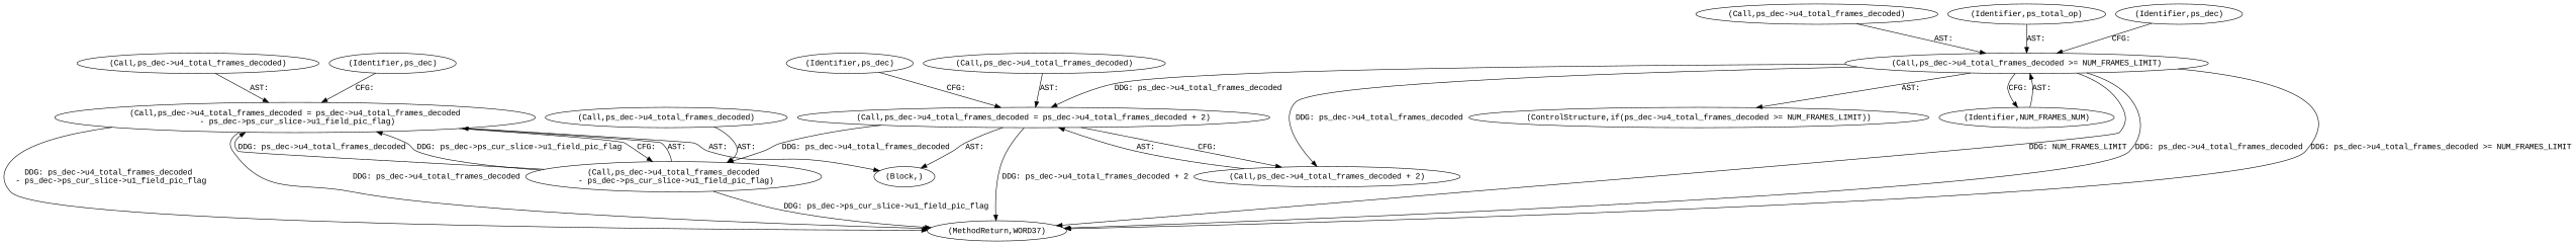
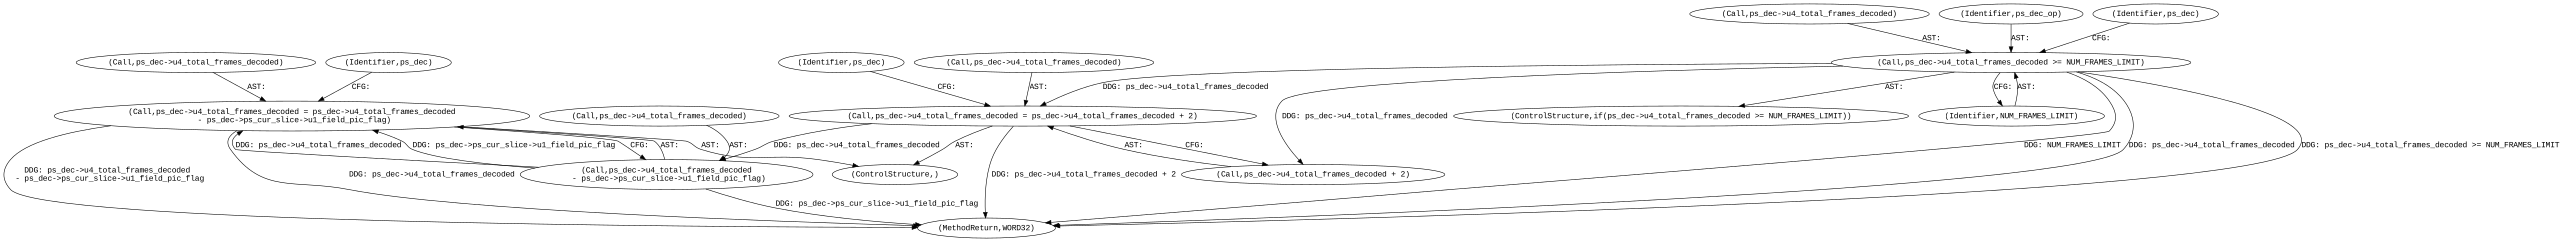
  digraph {
    fontname="Liberation Mono"
    node [fontname="Liberation Mono"]
    edge [fontname="Liberation Mono"]
    n1 [label="(Call,ps_dec->u4_total_frames_decoded = ps_dec->u4_total_frames_decoded\n - ps_dec->ps_cur_slice->u1_field_pic_flag)"]
    n2 [label="(Call,ps_dec->u4_total_frames_decoded\n - ps_dec->ps_cur_slice->u1_field_pic_flag)"]
-   n3 [label="(Block,)"]
-   n4 [label="(MethodReturn,WORD37)"]
+   n3 [label="(ControlStructure,)"]
+   n4 [label="(MethodReturn,WORD32)"]
    n5 [label="(Call,ps_dec->u4_total_frames_decoded = ps_dec->u4_total_frames_decoded + 2)"]
    n6 [label="(Call,ps_dec->u4_total_frames_decoded + 2)"]
    n7 [label="(Call,ps_dec->u4_total_frames_decoded >= NUM_FRAMES_LIMIT)"]
    n8 [label="(ControlStructure,if(ps_dec->u4_total_frames_decoded >= NUM_FRAMES_LIMIT))"]
-   n9 [label="(Identifier,NUM_FRAMES_NUM)"]
+   n9 [label="(Identifier,NUM_FRAMES_LIMIT)"]
    n10 [label="(Identifier,ps_dec)"]
    n11 [label="(Call,ps_dec->u4_total_frames_decoded)"]
    n12 [label="(Call,ps_dec->u4_total_frames_decoded)"]
-   n13 [label="(Identifier,ps_total_op)"]
+   n13 [label="(Identifier,ps_dec_op)"]
    n14 [label="(Identifier,ps_dec)"]
    n15 [label="(Call,ps_dec->u4_total_frames_decoded)"]
    n16 [label="(Call,ps_dec->u4_total_frames_decoded)"]
    n17 [label="(Identifier,ps_dec)"]
    n1 -> n2 [label="CFG: "]
    n1 -> n3 [label="AST: "]
    n1 -> n4 [label="DDG: ps_dec->u4_total_frames_decoded\n - ps_dec->ps_cur_slice->u1_field_pic_flag"]
    n1 -> n4 [label="DDG: ps_dec->u4_total_frames_decoded"]
    n2 -> n1 [label="AST: "]
    n2 -> n1 [label="DDG: ps_dec->u4_total_frames_decoded"]
    n2 -> n1 [label="DDG: ps_dec->ps_cur_slice->u1_field_pic_flag"]
    n2 -> n4 [label="DDG: ps_dec->ps_cur_slice->u1_field_pic_flag"]
    n5 -> n2 [label="DDG: ps_dec->u4_total_frames_decoded"]
    n5 -> n3 [label="AST: "]
    n5 -> n4 [label="DDG: ps_dec->u4_total_frames_decoded + 2"]
    n5 -> n6 [label="CFG: "]
    n6 -> n5 [label="AST: "]
    n7 -> n4 [label="DDG: NUM_FRAMES_LIMIT"]
    n7 -> n4 [label="DDG: ps_dec->u4_total_frames_decoded"]
    n7 -> n4 [label="DDG: ps_dec->u4_total_frames_decoded >= NUM_FRAMES_LIMIT"]
    n7 -> n5 [label="DDG: ps_dec->u4_total_frames_decoded"]
    n7 -> n6 [label="DDG: ps_dec->u4_total_frames_decoded"]
    n7 -> n8 [label="AST: "]
    n7 -> n9 [label="CFG: "]
    n9 -> n7 [label="AST: "]
    n10 -> n5 [label="CFG: "]
    n11 -> n5 [label="AST: "]
    n12 -> n7 [label="AST: "]
    n13 -> n7 [label="AST: "]
    n14 -> n7 [label="CFG: "]
    n15 -> n2 [label="AST: "]
    n16 -> n1 [label="AST: "]
    n17 -> n1 [label="CFG: "]
  }
